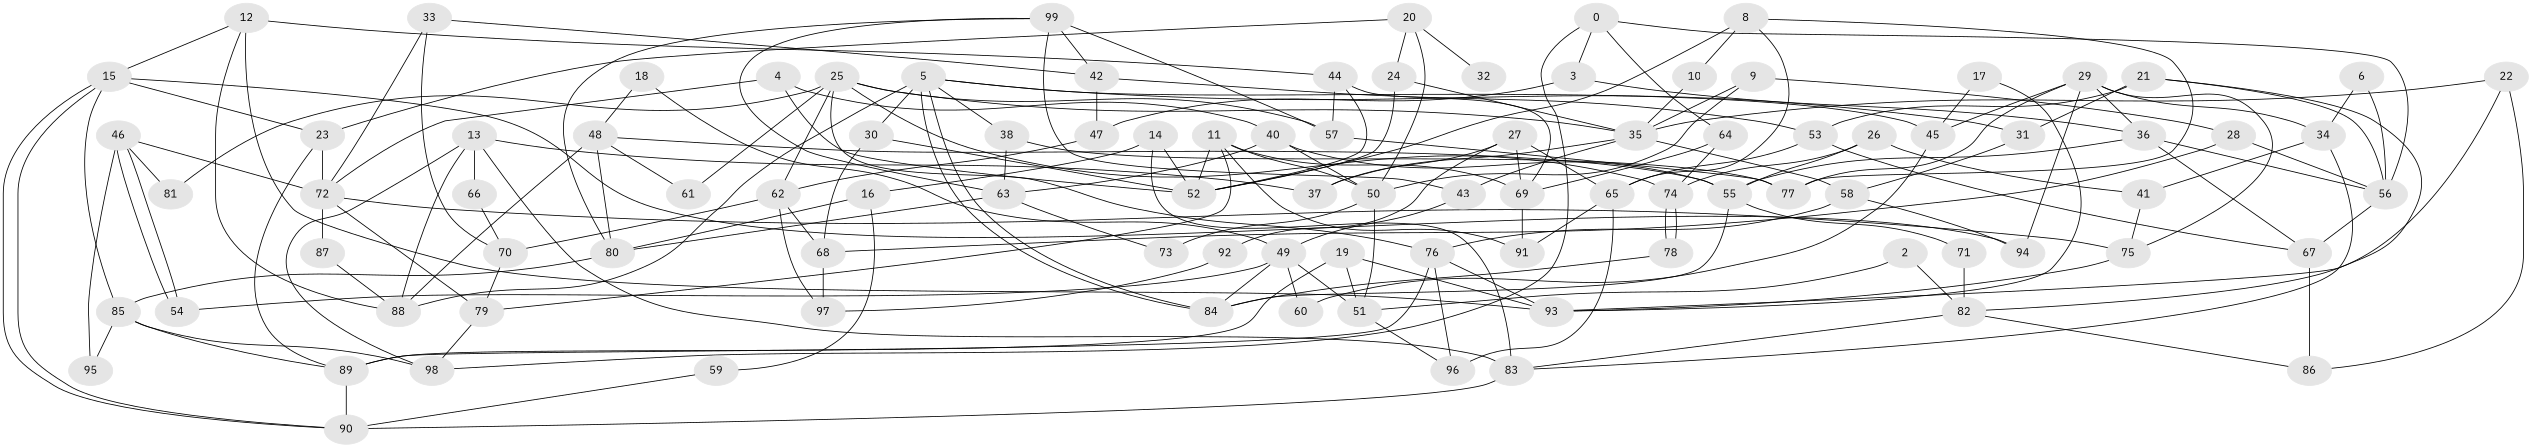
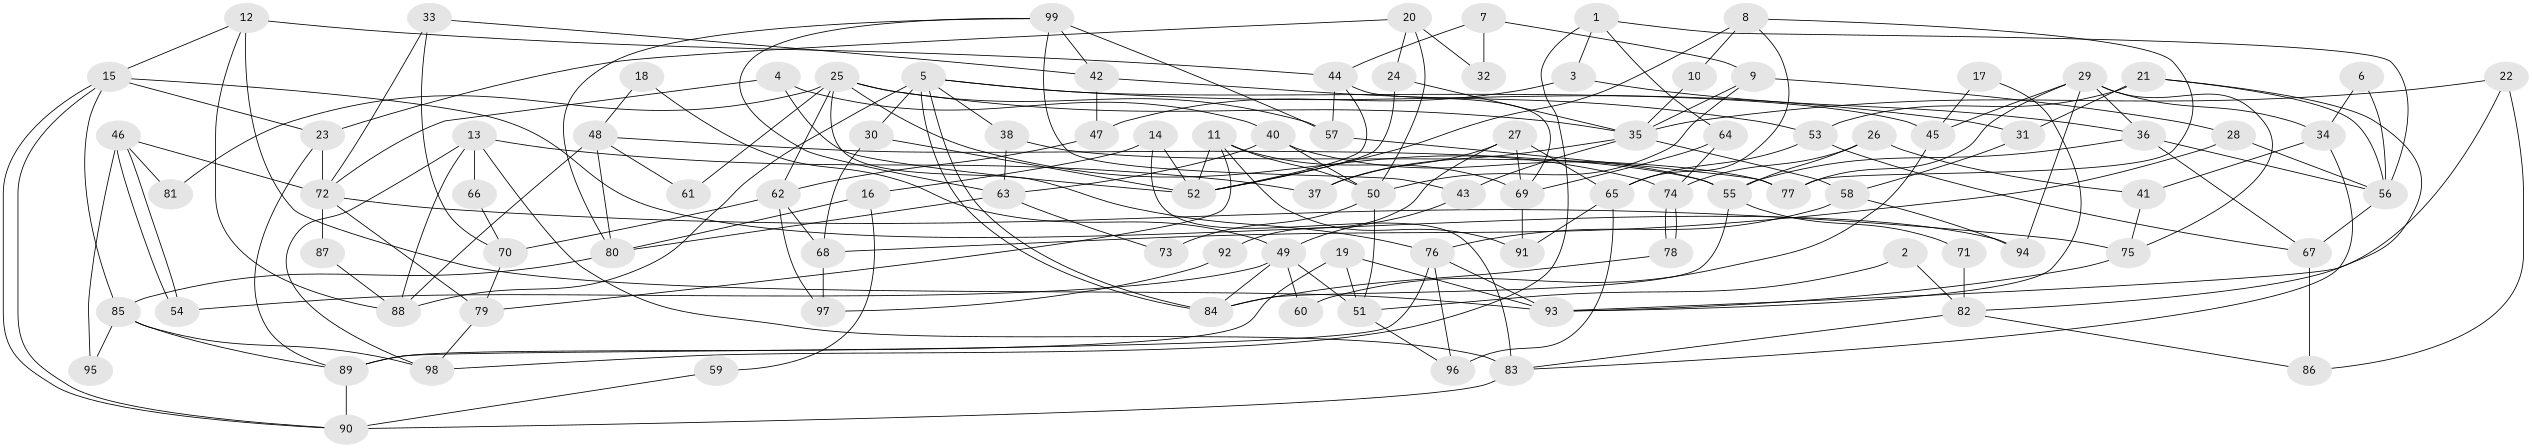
  graph {
    fontname="IBM Plex Sans"
    node [color=gray90 fontname="IBM Plex Sans" style=filled]
    edge [fontname="IBM Plex Sans"]
-   1 [label=0]
+   1
    3
    56
    64
    98
    36
    47
    67
    69
    74
    2
    51
    82
    96
    83
    86
    55
    62
    4
    40
    52
    72
    50
    63
    79
    75
    87
    5
    30
    31
    38
    45
    84
    88
    68
    58
    77
    60
    6
    34
    41
+   7
    9
    32
    44
    28
    35
    57
    8
    10
    65
    91
    37
    43
    73
    11
    12
    15
    93
    23
    85
    90
    94
    13
    66
    25
    61
    76
    81
    70
    14
    16
    59
    80
    89
    95
    17
    18
    48
    49
    54
    19
    20
    24
    21
    53
    22
    97
    78
    26
    71
    27
    92
    29
    33
    42
    n97 [label=99]
    46
    1 -- 3
    1 -- 56
    1 -- 64
    1 -- 98
    3 -- 36
    3 -- 47
    56 -- 67
    64 -- 69
    64 -- 74
    36 -- 56
    36 -- 67
    36 -- 55
    47 -- 62
    67 -- 86
    69 -- 91
    74 -- 78
    74 -- 78
    2 -- 51
    2 -- 82
    51 -- 96
    82 -- 83
    82 -- 86
    83 -- 90
    55 -- 84
    55 -- 71
    62 -- 68
    62 -- 70
    62 -- 97
    4 -- 40
    4 -- 52
    4 -- 72
    40 -- 55
    40 -- 50
    40 -- 63
    72 -- 79
    72 -- 75
    72 -- 87
    50 -- 51
    50 -- 73
    63 -- 73
    63 -- 80
    79 -- 98
    75 -- 93
    87 -- 88
    5 -- 30
    5 -- 31
    5 -- 38
    5 -- 45
    5 -- 84
    5 -- 84
    5 -- 88
    30 -- 52
    30 -- 68
    31 -- 58
    38 -- 63
    38 -- 77
    45 -- 60
    68 -- 97
    58 -- 94
    58 -- 76
    6 -- 56
    6 -- 34
    34 -- 83
    34 -- 41
    41 -- 75
+   7 -- 9
+   7 -- 32
+   7 -- 44
    9 -- 50
    9 -- 28
    9 -- 35
    44 -- 69
    44 -- 52
    44 -- 57
    28 -- 56
    28 -- 68
    35 -- 58
    35 -- 37
    35 -- 43
    57 -- 77
    8 -- 52
    8 -- 77
    8 -- 10
    8 -- 65
    10 -- 35
    65 -- 96
    65 -- 91
    43 -- 49
    11 -- 69
    11 -- 52
    11 -- 50
    11 -- 79
    11 -- 91
    12 -- 88
    12 -- 44
    12 -- 15
    12 -- 93
    15 -- 23
    15 -- 85
    15 -- 90
    15 -- 90
    15 -- 94
    23 -- 72
    23 -- 89
    85 -- 98
    85 -- 89
    85 -- 95
    13 -- 98
    13 -- 83
    13 -- 88
    13 -- 37
    13 -- 66
    66 -- 70
    25 -- 74
    25 -- 62
    25 -- 35
    25 -- 57
    25 -- 61
    25 -- 76
    25 -- 81
    76 -- 96
    76 -- 93
    76 -- 89
    70 -- 79
    14 -- 83
    14 -- 52
    14 -- 16
    16 -- 59
    16 -- 80
    59 -- 90
    80 -- 85
    89 -- 90
    17 -- 45
    17 -- 93
    18 -- 48
    18 -- 49
    48 -- 55
    48 -- 88
    48 -- 61
    48 -- 80
    49 -- 51
    49 -- 84
    49 -- 60
    49 -- 54
    19 -- 51
    19 -- 93
    19 -- 89
    20 -- 50
    20 -- 32
    20 -- 23
    20 -- 24
    24 -- 52
    24 -- 35
    21 -- 56
    21 -- 82
    21 -- 31
    21 -- 53
    53 -- 67
    53 -- 65
    22 -- 86
    22 -- 35
    22 -- 93
    78 -- 84
    26 -- 74
    26 -- 55
    26 -- 41
    71 -- 82
    27 -- 69
    27 -- 65
    27 -- 37
    27 -- 92
    92 -- 97
    29 -- 36
    29 -- 75
    29 -- 45
    29 -- 77
    29 -- 34
    29 -- 94
    33 -- 72
    33 -- 70
    33 -- 42
    42 -- 47
    42 -- 53
    n97 -- 63
    n97 -- 57
    n97 -- 43
    n97 -- 80
    n97 -- 42
    46 -- 72
    46 -- 81
    46 -- 95
    46 -- 54
    46 -- 54
  }
